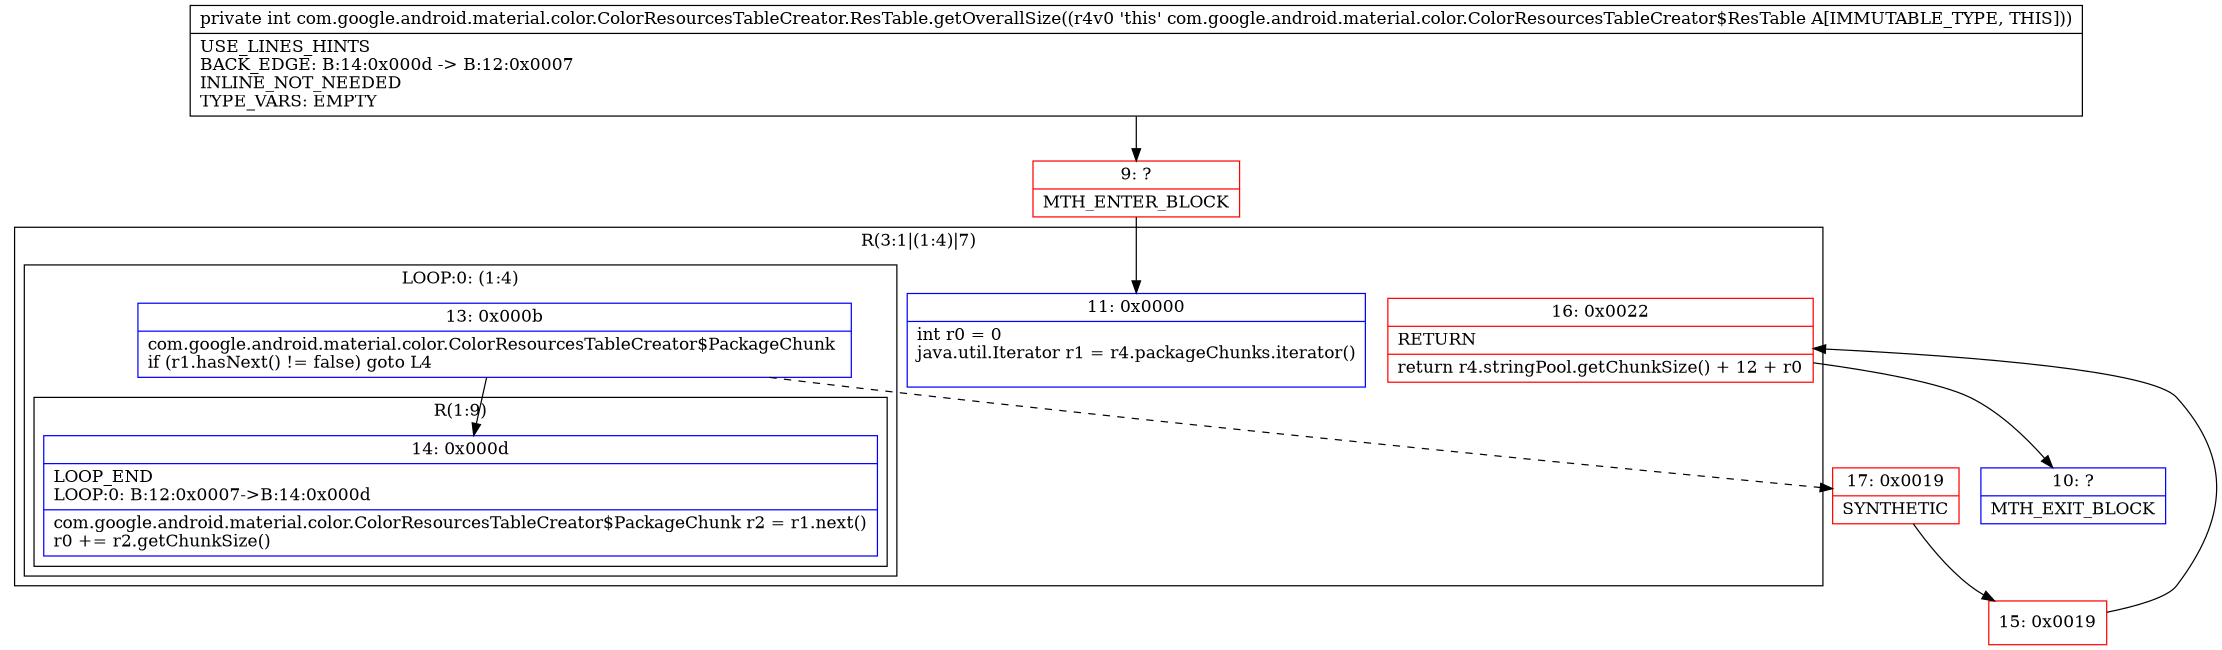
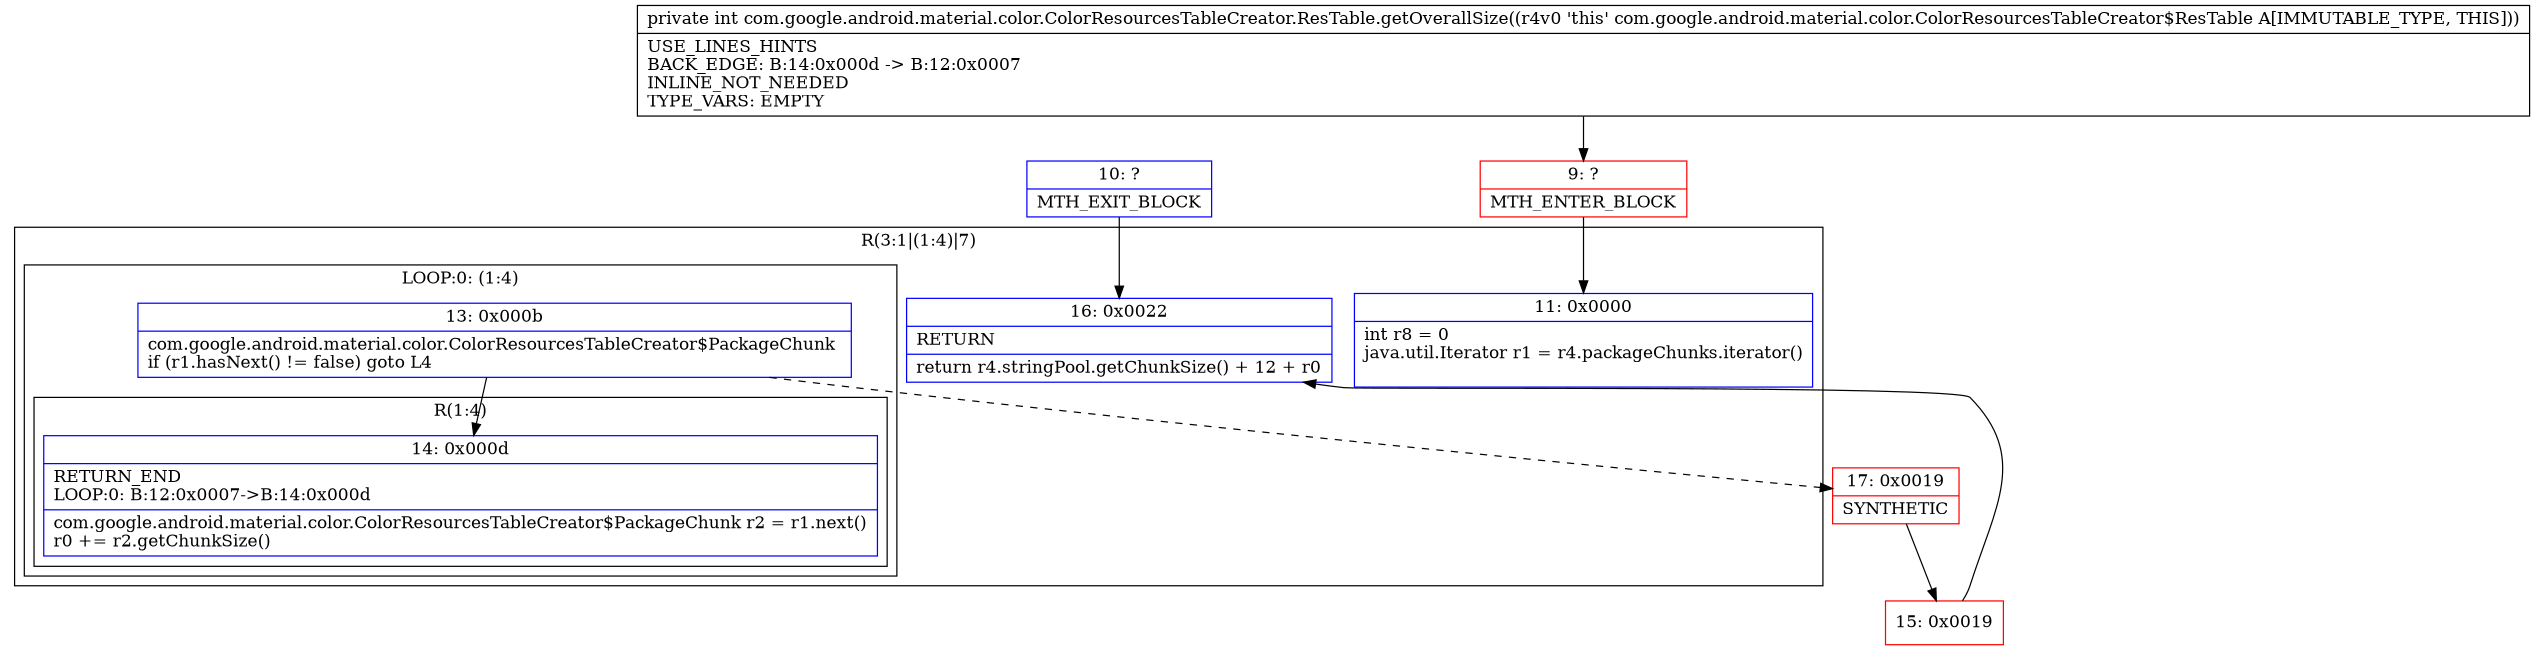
  digraph {
    node [color=blue shape=record]
-   n1 [label="{14\:\ 0x000d|LOOP_END\lLOOP:0: B:12:0x0007\-\>B:14:0x000d\l|com.google.android.material.color.ColorResourcesTableCreator$PackageChunk r2 = r1.next()\lr0 += r2.getChunkSize()\l}"]
+   n1 [label="{14\:\ 0x000d|RETURN_END\lLOOP:0: B:12:0x0007\-\>B:14:0x000d\l|com.google.android.material.color.ColorResourcesTableCreator$PackageChunk r2 = r1.next()\lr0 += r2.getChunkSize()\l}"]
    n2 [label="{13\:\ 0x000b|com.google.android.material.color.ColorResourcesTableCreator$PackageChunk \lif (r1.hasNext() != false) goto L4\l}"]
-   n3 [label="{11\:\ 0x0000|int r0 = 0\ljava.util.Iterator r1 = r4.packageChunks.iterator()\l\l}"]
-   n4 [color=red label="{16\:\ 0x0022|RETURN\l|return r4.stringPool.getChunkSize() + 12 + r0\l}"]
+   n3 [label="{11\:\ 0x0000|int r8 = 0\ljava.util.Iterator r1 = r4.packageChunks.iterator()\l\l}"]
+   n4 [label="{16\:\ 0x0022|RETURN\l|return r4.stringPool.getChunkSize() + 12 + r0\l}"]
    n5 [color=red label="{17\:\ 0x0019|SYNTHETIC\l}"]
    n6 [label="{10\:\ ?|MTH_EXIT_BLOCK\l}"]
    n7 [color=red label="{15\:\ 0x0019}"]
    n8 [color=red label="{9\:\ ?|MTH_ENTER_BLOCK\l}"]
    n9 [label="{private int com.google.android.material.color.ColorResourcesTableCreator.ResTable.getOverallSize((r4v0 'this' com.google.android.material.color.ColorResourcesTableCreator$ResTable A[IMMUTABLE_TYPE, THIS]))  | USE_LINES_HINTS\lBACK_EDGE: B:14:0x000d \-\> B:12:0x0007\lINLINE_NOT_NEEDED\lTYPE_VARS: EMPTY\l}" color=""]
    subgraph cluster_1 {
      label="R(3:1|(1:4)|7)"
      n3
      n4
      subgraph cluster_2 {
        label="LOOP:0: (1:4)"
        n2
        subgraph cluster_3 {
-         label="R(1:9)"
+         label="R(1:4)"
          n1
        }
      }
    }
    n2 -> n1
    n2 -> n5 [style=dashed]
-   n4 -> n6
+   n6 -> n4
    n5 -> n7
    n7 -> n4
    n8 -> n3
    n9 -> n8
  }
